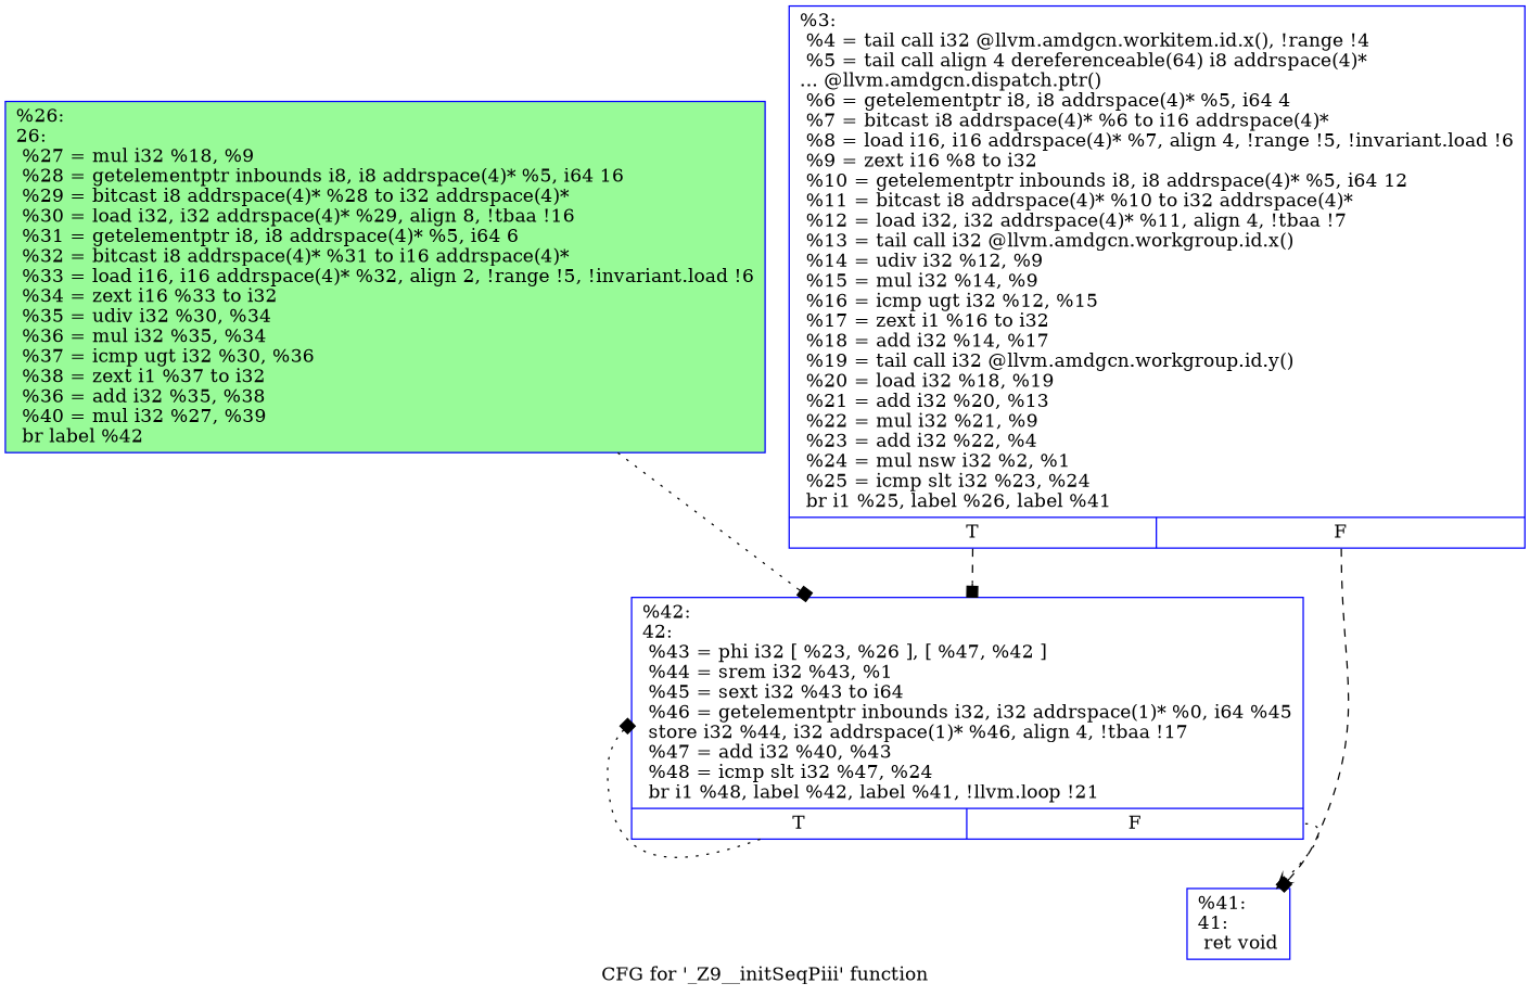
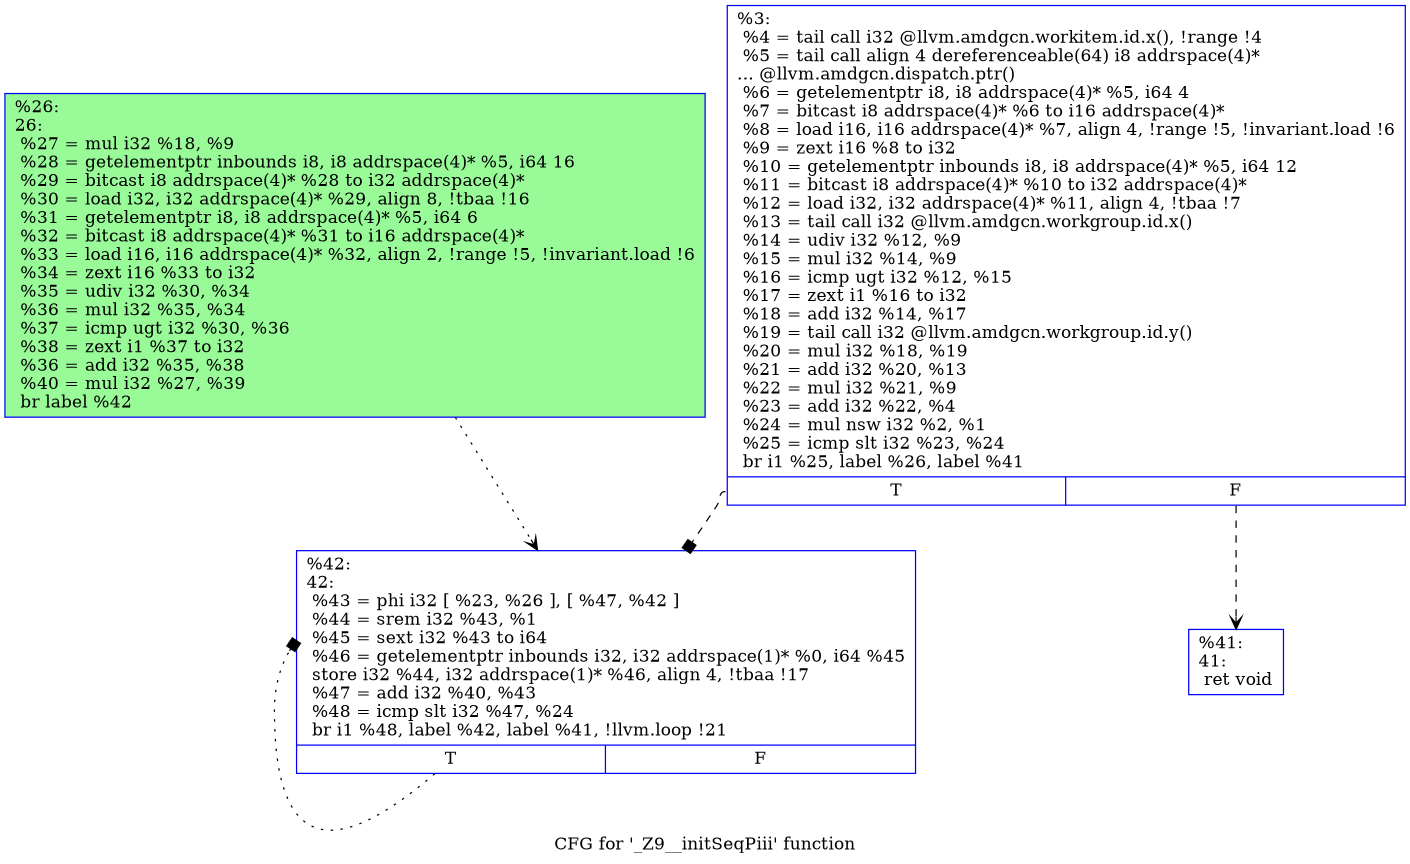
  digraph {
    label="CFG for '_Z9__initSeqPiii' function"
    node [color=blue fillcolor=white shape=record style=filled]
    edge [arrowhead=box style=dotted tailport=s0]
-   n1 [label="{%3:\l  %4 = tail call i32 @llvm.amdgcn.workitem.id.x(), !range !4\l  %5 = tail call align 4 dereferenceable(64) i8 addrspace(4)*\l... @llvm.amdgcn.dispatch.ptr()\l  %6 = getelementptr i8, i8 addrspace(4)* %5, i64 4\l  %7 = bitcast i8 addrspace(4)* %6 to i16 addrspace(4)*\l  %8 = load i16, i16 addrspace(4)* %7, align 4, !range !5, !invariant.load !6\l  %9 = zext i16 %8 to i32\l  %10 = getelementptr inbounds i8, i8 addrspace(4)* %5, i64 12\l  %11 = bitcast i8 addrspace(4)* %10 to i32 addrspace(4)*\l  %12 = load i32, i32 addrspace(4)* %11, align 4, !tbaa !7\l  %13 = tail call i32 @llvm.amdgcn.workgroup.id.x()\l  %14 = udiv i32 %12, %9\l  %15 = mul i32 %14, %9\l  %16 = icmp ugt i32 %12, %15\l  %17 = zext i1 %16 to i32\l  %18 = add i32 %14, %17\l  %19 = tail call i32 @llvm.amdgcn.workgroup.id.y()\l  %20 = load i32 %18, %19\l  %21 = add i32 %20, %13\l  %22 = mul i32 %21, %9\l  %23 = add i32 %22, %4\l  %24 = mul nsw i32 %2, %1\l  %25 = icmp slt i32 %23, %24\l  br i1 %25, label %26, label %41\l|{<s0>T|<s1>F}}"]
+   n1 [label="{%3:\l  %4 = tail call i32 @llvm.amdgcn.workitem.id.x(), !range !4\l  %5 = tail call align 4 dereferenceable(64) i8 addrspace(4)*\l... @llvm.amdgcn.dispatch.ptr()\l  %6 = getelementptr i8, i8 addrspace(4)* %5, i64 4\l  %7 = bitcast i8 addrspace(4)* %6 to i16 addrspace(4)*\l  %8 = load i16, i16 addrspace(4)* %7, align 4, !range !5, !invariant.load !6\l  %9 = zext i16 %8 to i32\l  %10 = getelementptr inbounds i8, i8 addrspace(4)* %5, i64 12\l  %11 = bitcast i8 addrspace(4)* %10 to i32 addrspace(4)*\l  %12 = load i32, i32 addrspace(4)* %11, align 4, !tbaa !7\l  %13 = tail call i32 @llvm.amdgcn.workgroup.id.x()\l  %14 = udiv i32 %12, %9\l  %15 = mul i32 %14, %9\l  %16 = icmp ugt i32 %12, %15\l  %17 = zext i1 %16 to i32\l  %18 = add i32 %14, %17\l  %19 = tail call i32 @llvm.amdgcn.workgroup.id.y()\l  %20 = mul i32 %18, %19\l  %21 = add i32 %20, %13\l  %22 = mul i32 %21, %9\l  %23 = add i32 %22, %4\l  %24 = mul nsw i32 %2, %1\l  %25 = icmp slt i32 %23, %24\l  br i1 %25, label %26, label %41\l|{<s0>T|<s1>F}}"]
    n2 [label="{%41:\l41:                                               \l  ret void\l}"]
    n3 [label="{%42:\l42:                                               \l  %43 = phi i32 [ %23, %26 ], [ %47, %42 ]\l  %44 = srem i32 %43, %1\l  %45 = sext i32 %43 to i64\l  %46 = getelementptr inbounds i32, i32 addrspace(1)* %0, i64 %45\l  store i32 %44, i32 addrspace(1)* %46, align 4, !tbaa !17\l  %47 = add i32 %40, %43\l  %48 = icmp slt i32 %47, %24\l  br i1 %48, label %42, label %41, !llvm.loop !21\l|{<s0>T|<s1>F}}"]
    n4 [fillcolor=palegreen label="{%26:\l26:                                               \l  %27 = mul i32 %18, %9\l  %28 = getelementptr inbounds i8, i8 addrspace(4)* %5, i64 16\l  %29 = bitcast i8 addrspace(4)* %28 to i32 addrspace(4)*\l  %30 = load i32, i32 addrspace(4)* %29, align 8, !tbaa !16\l  %31 = getelementptr i8, i8 addrspace(4)* %5, i64 6\l  %32 = bitcast i8 addrspace(4)* %31 to i16 addrspace(4)*\l  %33 = load i16, i16 addrspace(4)* %32, align 2, !range !5, !invariant.load !6\l  %34 = zext i16 %33 to i32\l  %35 = udiv i32 %30, %34\l  %36 = mul i32 %35, %34\l  %37 = icmp ugt i32 %30, %36\l  %38 = zext i1 %37 to i32\l  %36 = add i32 %35, %38\l  %40 = mul i32 %27, %39\l  br label %42\l}"]
-   n1 -> n2 [style=dashed tailport=s1]
+   n1 -> n2 [arrowhead=vee style=dashed tailport=s1]
    n1 -> n3 [style=dashed]
-   n3 -> n2 [arrowhead=vee tailport=s1]
    n3 -> n3
-   n4 -> n3
+   n4 -> n3 [arrowhead=vee]
  }
